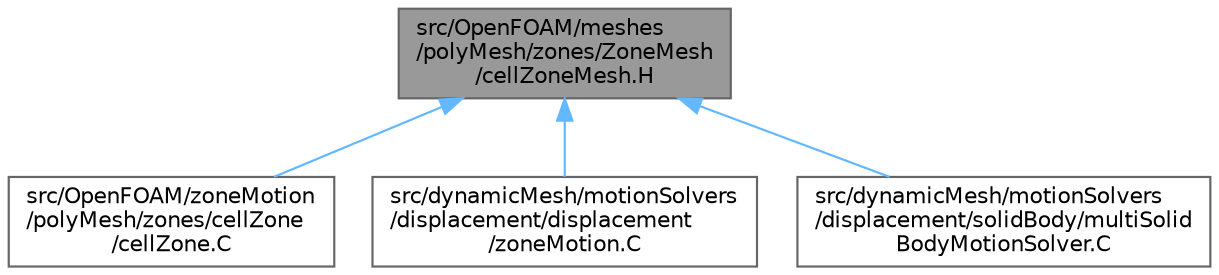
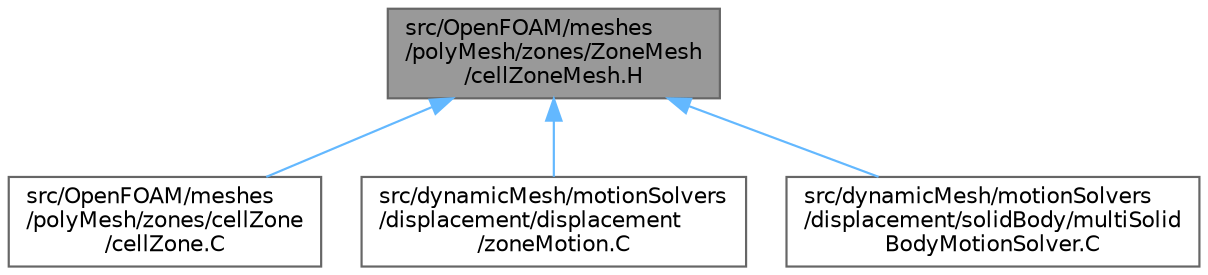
  digraph {
    node [color=grey40 fillcolor=white fontname=Helvetica fontsize=10 shape=box style=filled]
    edge [color=steelblue1 dir=back fontname=Helvetica fontsize=10 labelfontname=Helvetica labelfontsize=10 style=solid]
    n1 [color=gray40 fillcolor=grey60 fontcolor=black height=0.2 label="src/OpenFOAM/meshes\l/polyMesh/zones/ZoneMesh\l/cellZoneMesh.H" width=0.4]
-   n2 [height=0.2 label="src/OpenFOAM/zoneMotion\l/polyMesh/zones/cellZone\l/cellZone.C" width=0.4]
+   n2 [height=0.2 label="src/OpenFOAM/meshes\l/polyMesh/zones/cellZone\l/cellZone.C" width=0.4]
    n3 [height=0.2 label="src/dynamicMesh/motionSolvers\l/displacement/displacement\l/zoneMotion.C" width=0.4]
    n4 [height=0.2 label="src/dynamicMesh/motionSolvers\l/displacement/solidBody/multiSolid\lBodyMotionSolver.C" width=0.4]
    n1 -> n2
    n1 -> n3
    n1 -> n4
  }
